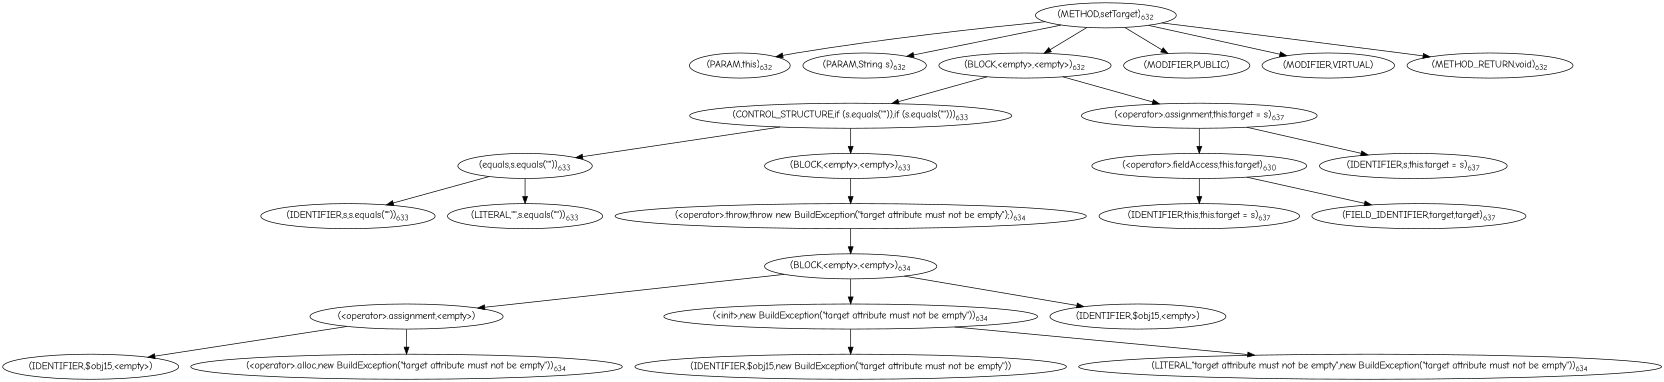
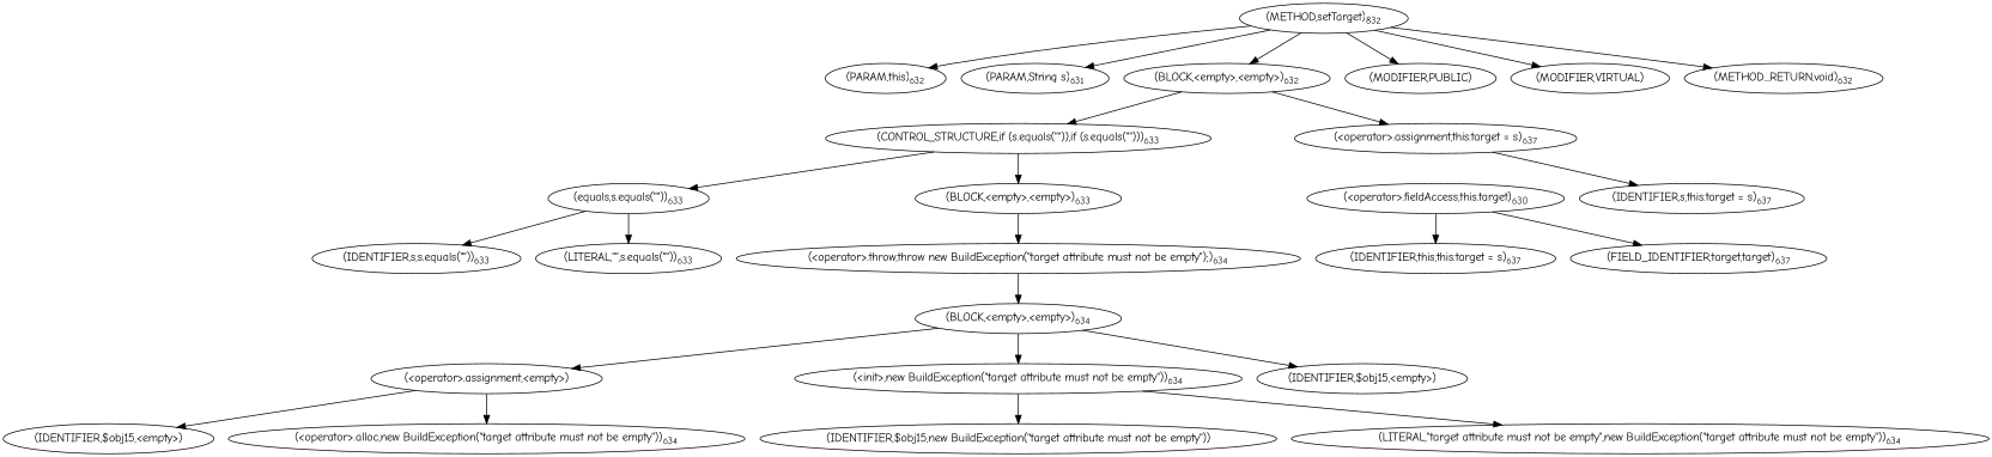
  digraph {
    fontname="Comic Neue"
    node [fontname="Comic Neue"]
    edge [fontname="Comic Neue"]
-   n1 [label=<(METHOD,setTarget)<SUB>632</SUB>>]
+   n1 [label=<(METHOD,setTarget)<SUB>832</SUB>>]
    n2 [label=<(PARAM,this)<SUB>632</SUB>>]
-   n3 [label=<(PARAM,String s)<SUB>632</SUB>>]
+   n3 [label=<(PARAM,String s)<SUB>631</SUB>>]
    n4 [label=<(BLOCK,&lt;empty&gt;,&lt;empty&gt;)<SUB>632</SUB>>]
    n5 [label=<(MODIFIER,PUBLIC)>]
    n6 [label=<(MODIFIER,VIRTUAL)>]
    n7 [label=<(METHOD_RETURN,void)<SUB>632</SUB>>]
    n8 [label=<(CONTROL_STRUCTURE,if (s.equals(&quot;&quot;)),if (s.equals(&quot;&quot;)))<SUB>633</SUB>>]
    n9 [label=<(&lt;operator&gt;.assignment,this.target = s)<SUB>637</SUB>>]
    n10 [label=<(equals,s.equals(&quot;&quot;))<SUB>633</SUB>>]
    n11 [label=<(BLOCK,&lt;empty&gt;,&lt;empty&gt;)<SUB>633</SUB>>]
    n12 [label=<(&lt;operator&gt;.fieldAccess,this.target)<SUB>630</SUB>>]
    n13 [label=<(IDENTIFIER,s,this.target = s)<SUB>637</SUB>>]
    n14 [label=<(IDENTIFIER,s,s.equals(&quot;&quot;))<SUB>633</SUB>>]
    n15 [label=<(LITERAL,&quot;&quot;,s.equals(&quot;&quot;))<SUB>633</SUB>>]
    n16 [label=<(&lt;operator&gt;.throw,throw new BuildException(&quot;target attribute must not be empty&quot;);)<SUB>634</SUB>>]
    n17 [label=<(BLOCK,&lt;empty&gt;,&lt;empty&gt;)<SUB>634</SUB>>]
    n18 [label=<(&lt;operator&gt;.assignment,&lt;empty&gt;)>]
    n19 [label=<(&lt;init&gt;,new BuildException(&quot;target attribute must not be empty&quot;))<SUB>634</SUB>>]
    n20 [label=<(IDENTIFIER,$obj15,&lt;empty&gt;)>]
    n21 [label=<(IDENTIFIER,$obj15,&lt;empty&gt;)>]
    n22 [label=<(&lt;operator&gt;.alloc,new BuildException(&quot;target attribute must not be empty&quot;))<SUB>634</SUB>>]
    n23 [label=<(IDENTIFIER,$obj15,new BuildException(&quot;target attribute must not be empty&quot;))>]
    n24 [label=<(LITERAL,&quot;target attribute must not be empty&quot;,new BuildException(&quot;target attribute must not be empty&quot;))<SUB>634</SUB>>]
    n25 [label=<(IDENTIFIER,this,this.target = s)<SUB>637</SUB>>]
    n26 [label=<(FIELD_IDENTIFIER,target,target)<SUB>637</SUB>>]
    n1 -> n2
    n1 -> n3
    n1 -> n4
    n1 -> n5
    n1 -> n6
    n1 -> n7
    n4 -> n8
    n4 -> n9
    n8 -> n10
    n8 -> n11
-   n9 -> n12
    n9 -> n13
    n10 -> n14
    n10 -> n15
    n11 -> n16
    n12 -> n25
    n12 -> n26
    n16 -> n17
    n17 -> n18
    n17 -> n19
    n17 -> n20
    n18 -> n21
    n18 -> n22
    n19 -> n23
    n19 -> n24
  }
